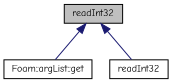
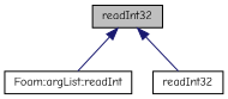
  digraph {
    rankdir=TB
    fontname="Comic Neue"
    node [color=black fontname="Comic Neue" fontsize=10 shape=record]
    edge [color=midnightblue dir=back fontname="Comic Neue" fontsize=10 labelfontname=Helvetica labelfontsize=10 style=solid]
    n1 [fillcolor=grey75 fontcolor=black height=0.2 label=readInt32 style=filled width=0.4]
-   n2 [height=0.2 label="Foam::argList::get" width=0.4]
+   n2 [height=0.2 label="Foam::argList::readInt" width=0.4]
    n3 [height=0.2 label=readInt32 width=0.4]
    n1 -> n2
    n1 -> n3
  }
